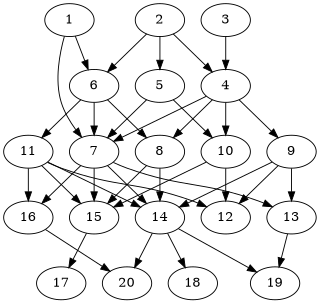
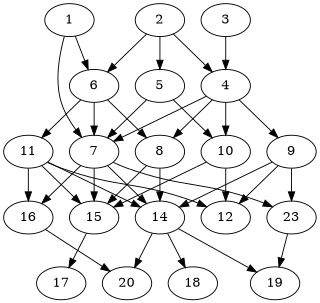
  digraph {
    node [alpha=0.18]
    1 [alpha=0.03 expect_size=24331264]
    6 [alpha=0.14 expect_size=40440832]
    7 [alpha=0.06 expect_size=20976640]
    4 [alpha=0.06 expect_size=7792640]
    8 [expect_size=29558784]
    9 [alpha=0.19 expect_size=14794752]
    10 [alpha=0.08 expect_size=22057984]
    11 [alpha=0.14 expect_size=45247488]
-   13 [expect_size=48005120]
+   13 [expect_size=48005120 label=23]
    14 [alpha=0.09 expect_size=44339200]
    15 [expect_size=10842112]
    16 [alpha=0.07 expect_size=33031168]
    12 [alpha=0.17 expect_size=5655552]
    2 [expect_size=25546752]
    5 [alpha=0.09 expect_size=40318976]
    3 [expect_size=34797568]
    19 [alpha=0.17 expect_size=29773824]
    18 [alpha=0.14 expect_size=33629184]
    20 [alpha=0.10 expect_size=27752448]
    17 [alpha=0.07 expect_size=19448832]
    1 -> 6
    1 -> 7
    6 -> 7
    6 -> 8
    6 -> 11
    7 -> 13
    7 -> 14
    7 -> 15
    7 -> 16
    4 -> 7
    4 -> 8
    4 -> 9
    4 -> 10
    8 -> 14
    8 -> 15
    9 -> 13
    9 -> 14
    9 -> 12
    10 -> 15
    10 -> 12
    11 -> 14
    11 -> 15
    11 -> 16
    11 -> 12
    13 -> 19
    14 -> 19
    14 -> 18
    14 -> 20
    15 -> 17
    16 -> 20
    2 -> 6
    2 -> 4
    2 -> 5
    5 -> 7
    5 -> 10
    3 -> 4
  }
